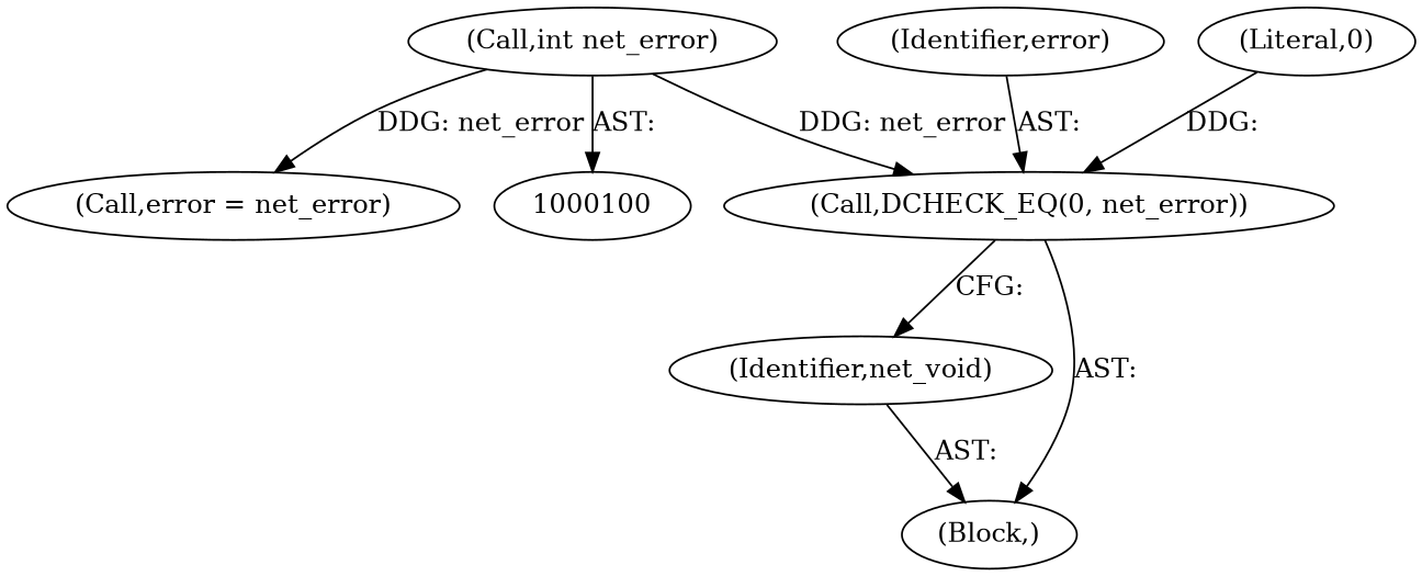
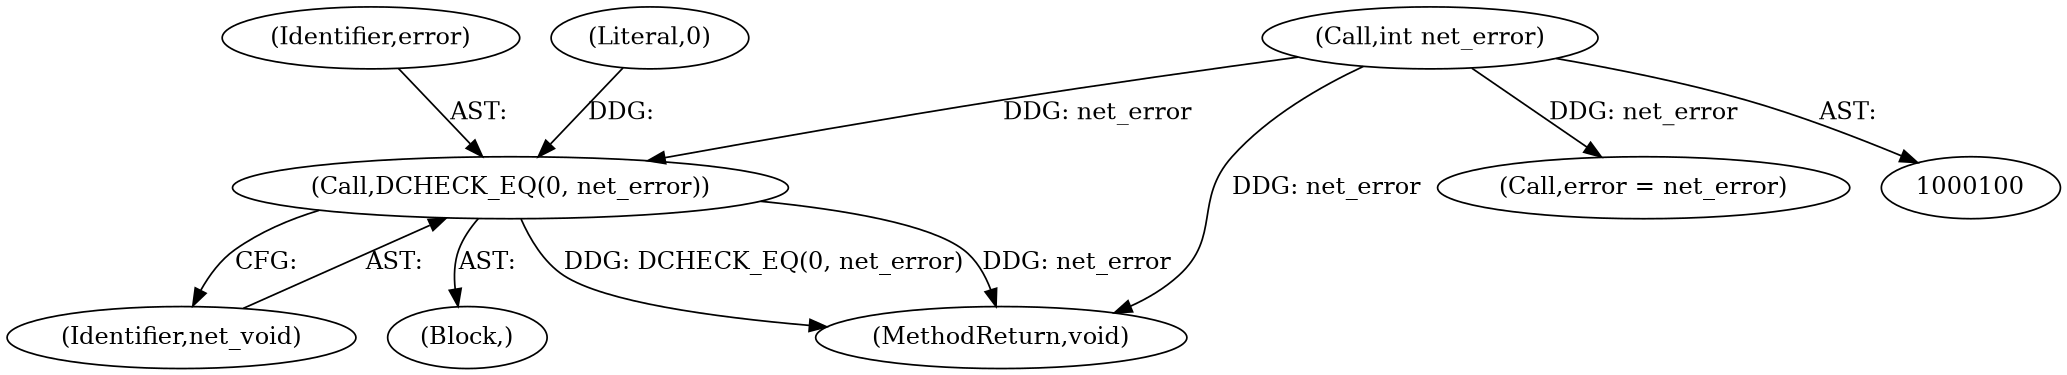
  digraph {
    n1 [label="(Call,DCHECK_EQ(0, net_error))"]
    n2 [label="(Identifier,net_void)"]
    n3 [label="(Block,)"]
+   n4 [label="(MethodReturn,void)"]
    n5 [label="(Call,int net_error)"]
    n6 [label="(Call,error = net_error)"]
    1000100
    n8 [label="(Identifier,error)"]
    n9 [label="(Literal,0)"]
    n1 -> n2 [label="CFG: "]
    n1 -> n3 [label="AST: "]
-   n2 -> n3 [label="AST: "]
+   n1 -> n4 [label="DDG: DCHECK_EQ(0, net_error)"]
+   n1 -> n4 [label="DDG: net_error"]
+   n2 -> n1 [label="AST: "]
    n5 -> n1 [label="DDG: net_error"]
+   n5 -> n4 [label="DDG: net_error"]
    n5 -> n6 [label="DDG: net_error"]
    n5 -> 1000100 [label="AST: "]
    n8 -> n1 [label="AST: "]
    n9 -> n1 [label="DDG: "]
  }
